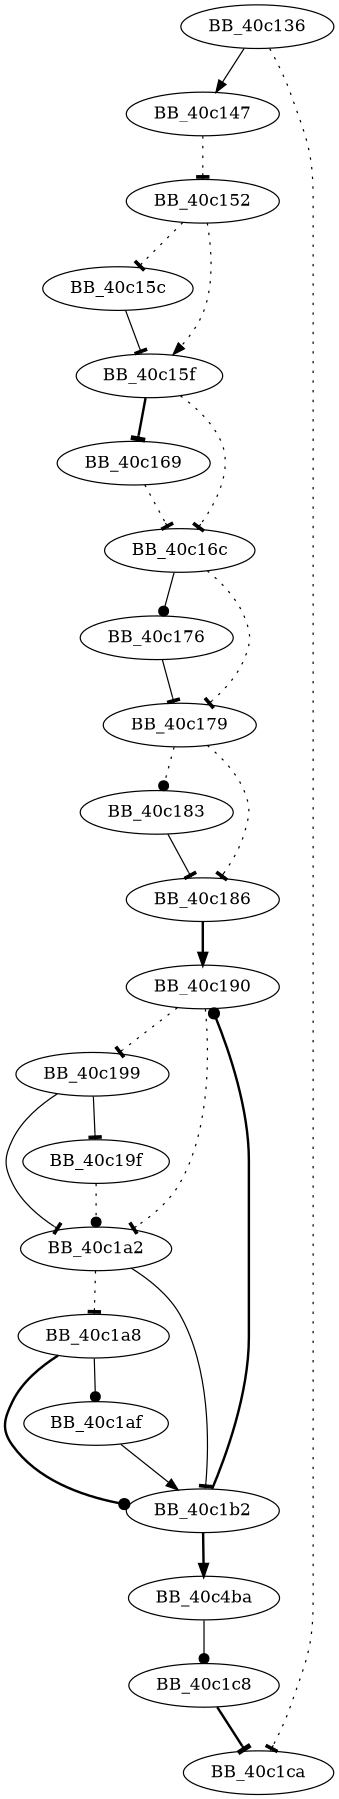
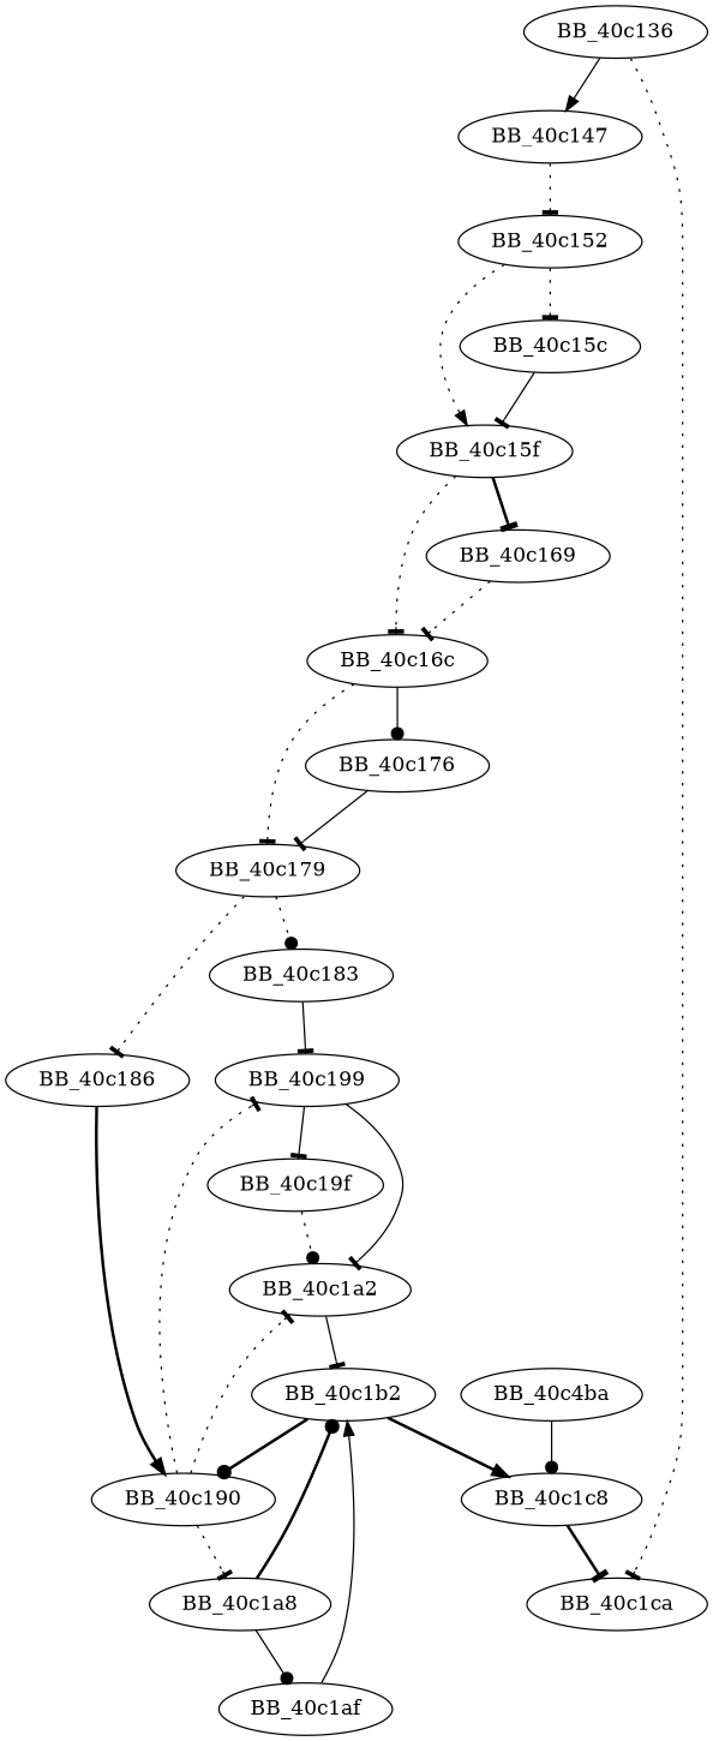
  digraph {
    edge [arrowhead=tee style=dotted]
    BB_40c136
    BB_40c147
    BB_40c1ca
    BB_40c152
    BB_40c15c
    BB_40c15f
    BB_40c169
    BB_40c16c
    BB_40c176
    BB_40c179
    BB_40c183
    BB_40c186
    BB_40c190
    BB_40c199
    BB_40c1a2
    BB_40c19f
    BB_40c1a8
    BB_40c1b2
    BB_40c1af
    n20 [label=BB_40c4ba]
    BB_40c1c8
    BB_40c136 -> BB_40c147 [arrowhead=normal style=solid]
    BB_40c136 -> BB_40c1ca
    BB_40c147 -> BB_40c152
    BB_40c152 -> BB_40c15c
    BB_40c152 -> BB_40c15f [arrowhead=normal]
    BB_40c15c -> BB_40c15f [style=solid]
    BB_40c15f -> BB_40c169 [style=bold]
    BB_40c15f -> BB_40c16c
    BB_40c169 -> BB_40c16c
    BB_40c16c -> BB_40c176 [arrowhead=dot style=solid]
    BB_40c16c -> BB_40c179
    BB_40c176 -> BB_40c179 [style=solid]
    BB_40c179 -> BB_40c183 [arrowhead=dot]
    BB_40c179 -> BB_40c186
-   BB_40c183 -> BB_40c186 [style=solid]
+   BB_40c183 -> BB_40c199 [style=solid]
    BB_40c186 -> BB_40c190 [arrowhead=normal style=bold]
    BB_40c190 -> BB_40c199
    BB_40c190 -> BB_40c1a2
    BB_40c199 -> BB_40c1a2 [style=solid]
    BB_40c199 -> BB_40c19f [style=solid]
-   BB_40c1a2 -> BB_40c1a8
+   BB_40c190 -> BB_40c1a8
    BB_40c1a2 -> BB_40c1b2 [style=solid]
    BB_40c19f -> BB_40c1a2 [arrowhead=dot]
    BB_40c1a8 -> BB_40c1b2 [arrowhead=dot style=bold]
    BB_40c1a8 -> BB_40c1af [arrowhead=dot style=solid]
    BB_40c1b2 -> BB_40c190 [arrowhead=dot style=bold]
-   BB_40c1b2 -> n20 [arrowhead=normal style=bold]
+   BB_40c1b2 -> BB_40c1c8 [arrowhead=normal style=bold]
    BB_40c1af -> BB_40c1b2 [arrowhead=normal style=solid]
    n20 -> BB_40c1c8 [arrowhead=dot style=solid]
    BB_40c1c8 -> BB_40c1ca [style=bold]
  }
